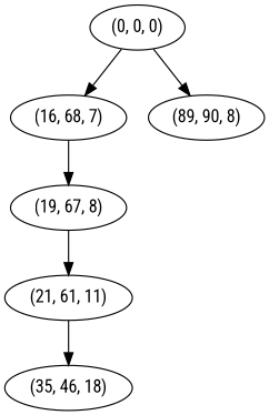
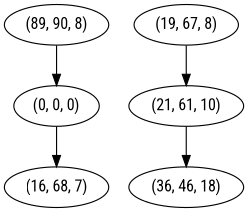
  digraph {
    fontname="Roboto Condensed"
    node [fontname="Roboto Condensed"]
    edge [fontname="Roboto Condensed"]
    "(0, 0, 0)"
    "(16, 68, 7)"
    n3 [label="(89, 90, 8)"]
    "(19, 67, 8)"
-   "(21, 61, 10)" [label="(21, 61, 11)"]
-   "(35, 46, 18)"
+   "(21, 61, 10)"
+   "(35, 46, 18)" [label="(36, 46, 18)"]
    "(0, 0, 0)" -> "(16, 68, 7)"
-   "(0, 0, 0)" -> n3
-   "(16, 68, 7)" -> "(19, 67, 8)"
+   n3 -> "(0, 0, 0)"
    "(19, 67, 8)" -> "(21, 61, 10)"
    "(21, 61, 10)" -> "(35, 46, 18)"
  }
